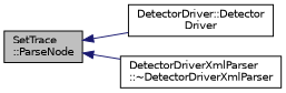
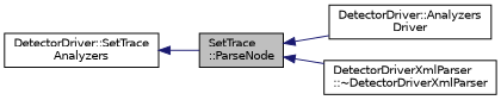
  digraph {
    rankdir=LR
    node [color=black fillcolor=white fontname=Helvetica fontsize=10 shape=record style=filled]
    edge [color=midnightblue dir=back fontname=Helvetica fontsize=10 labelfontname=Helvetica labelfontsize=10 style=solid]
    n1 [fillcolor=grey75 fontcolor=black height=0.2 label="SetTrace\l::ParseNode" width=0.4]
-   n2 [height=0.2 label="DetectorDriver::Detector\lDriver" width=0.4]
+   n2 [height=0.2 label="DetectorDriver::Analyzers\lDriver" width=0.4]
    n3 [height=0.2 label="DetectorDriverXmlParser\l::~DetectorDriverXmlParser" width=0.4]
+   n4 [height=0.2 label="DetectorDriver::SetTrace\lAnalyzers" width=0.4]
    n1 -> n2
    n1 -> n3
+   n4 -> n1
  }
